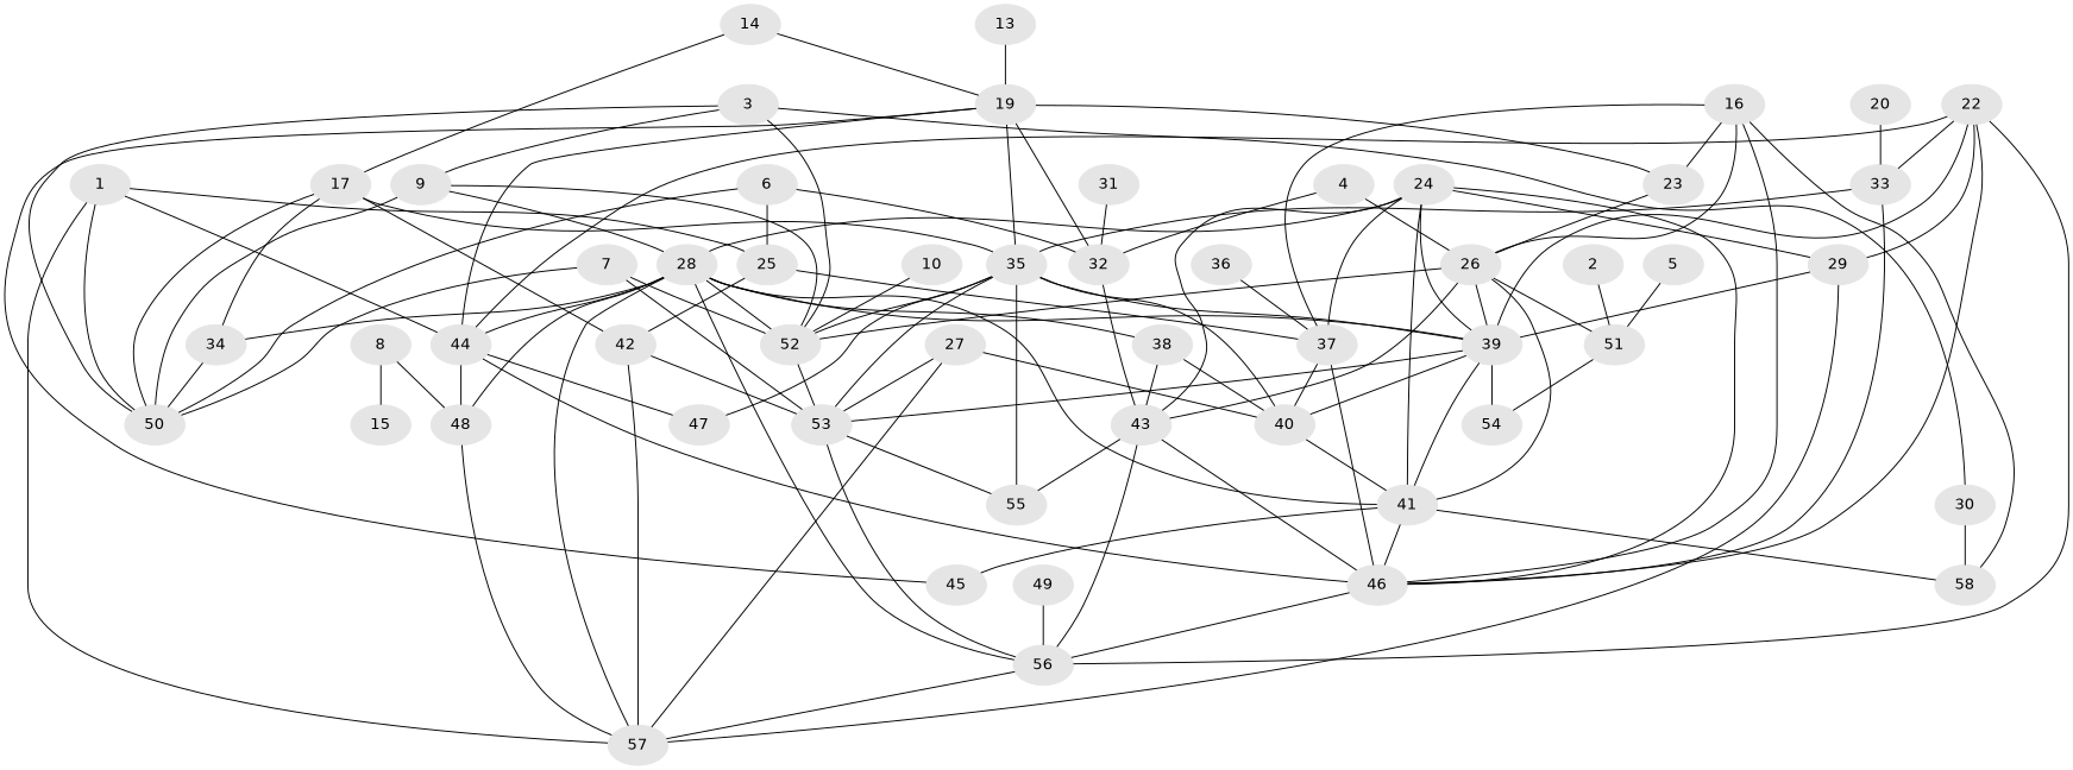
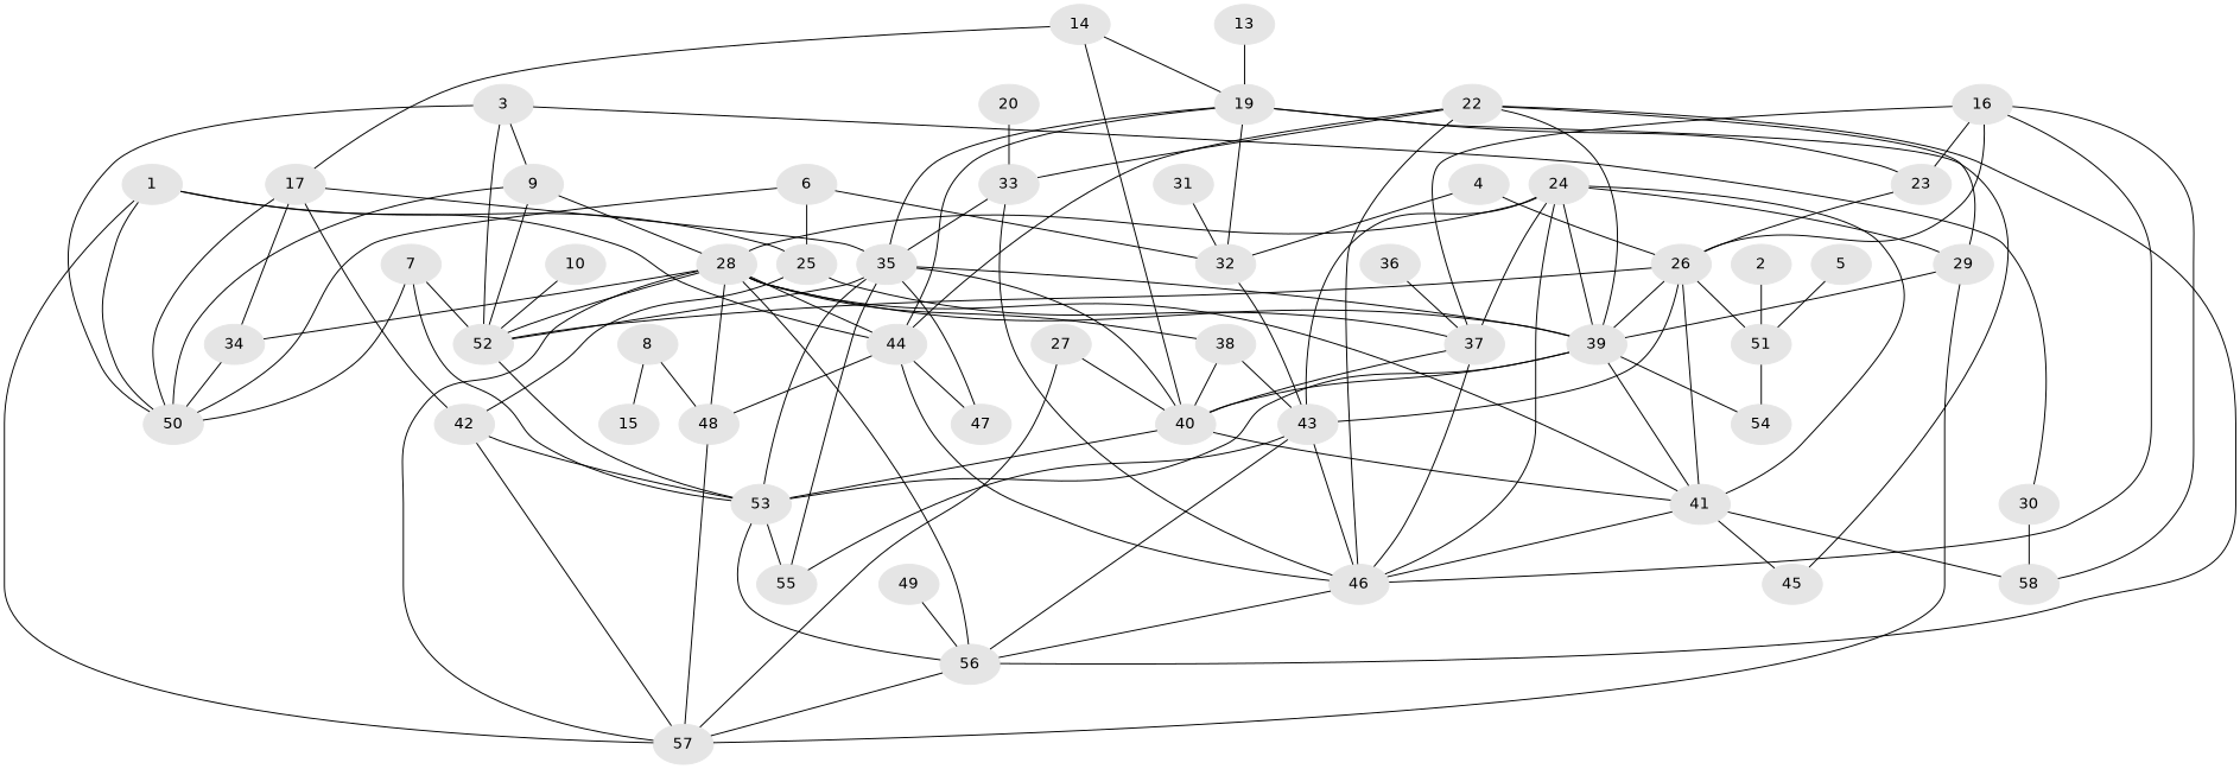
  graph {
    fontname="DejaVu Sans"
    node [color=gray90 fontname="DejaVu Sans" style=filled]
    edge [fontname="DejaVu Sans" weight=1.0]
    1
    25
    44
    50
    57
    37
    42
    48
    46
    47
    2
    51
    54
    3
    9
    30
    52
    28
    58
    53
    4
    26
    32
    39
    41
    43
    5
    6
    7
    56
    55
    8
    15
    34
    38
    10
    n37 [label=14]
    17
    19
    40
    35
    23
    45
    13
    16
    22
    33
    29
    20
    24
    27
    31
    36
    49
    1 -- 25
    1 -- 44
    1 -- 50
    1 -- 57
    25 -- 37
    25 -- 42
    44 -- 48
    44 -- 46
    44 -- 47
    37 -- 46
    37 -- 40
    42 -- 57
    42 -- 53
    48 -- 57
    46 -- 56
    2 -- 51
    51 -- 54
    3 -- 50
    3 -- 9
    3 -- 30
    3 -- 52
    9 -- 50
    9 -- 52
    9 -- 28
    30 -- 58
    52 -- 53
    28 -- 44
    28 -- 57
    28 -- 48
    28 -- 52
    28 -- 39
    28 -- 41
    28 -- 56
    28 -- 34
    28 -- 38
    53 -- 56
    53 -- 55
    4 -- 26
    4 -- 32
    26 -- 51 [weight=2.0]
    26 -- 52
    26 -- 39
    26 -- 41 [weight=2.0]
    26 -- 43
    32 -- 43 [weight=3.0]
    39 -- 54
    39 -- 53
    39 -- 41
    39 -- 40 [weight=3.0]
    41 -- 46
    41 -- 58
    41 -- 45
    43 -- 46 [weight=2.0]
    43 -- 56
    43 -- 55
    5 -- 51
    6 -- 25
    6 -- 50
    6 -- 32
    7 -- 50
    7 -- 52
    7 -- 53
    56 -- 57
    8 -- 48
    8 -- 15 [weight=2.0]
    34 -- 50
    38 -- 43
    38 -- 40
    10 -- 52
    n37 -- 17
    n37 -- 19
+   n37 -- 40
    17 -- 50
    17 -- 42
    17 -- 34
    17 -- 35
    19 -- 44
    19 -- 32 [weight=2.0]
    19 -- 35
    19 -- 23
    19 -- 45
-   27 -- 53
+   40 -- 53
    40 -- 41
    35 -- 47
    35 -- 52
    35 -- 53
    35 -- 39
    35 -- 55 [weight=2.0]
    35 -- 40
    23 -- 26
    13 -- 19
    16 -- 37
    16 -- 46
    16 -- 58
    16 -- 26
    16 -- 23
    22 -- 44
    22 -- 46
    22 -- 39
    22 -- 56
    22 -- 33
    22 -- 29
    33 -- 46
    33 -- 35 [weight=2.0]
    29 -- 57
    29 -- 39
    20 -- 33
    24 -- 37
    24 -- 46
    24 -- 28 [weight=2.0]
    24 -- 39
    24 -- 41
    24 -- 43
    24 -- 29
    27 -- 57
    27 -- 40
    31 -- 32
    36 -- 37
    49 -- 56
  }
